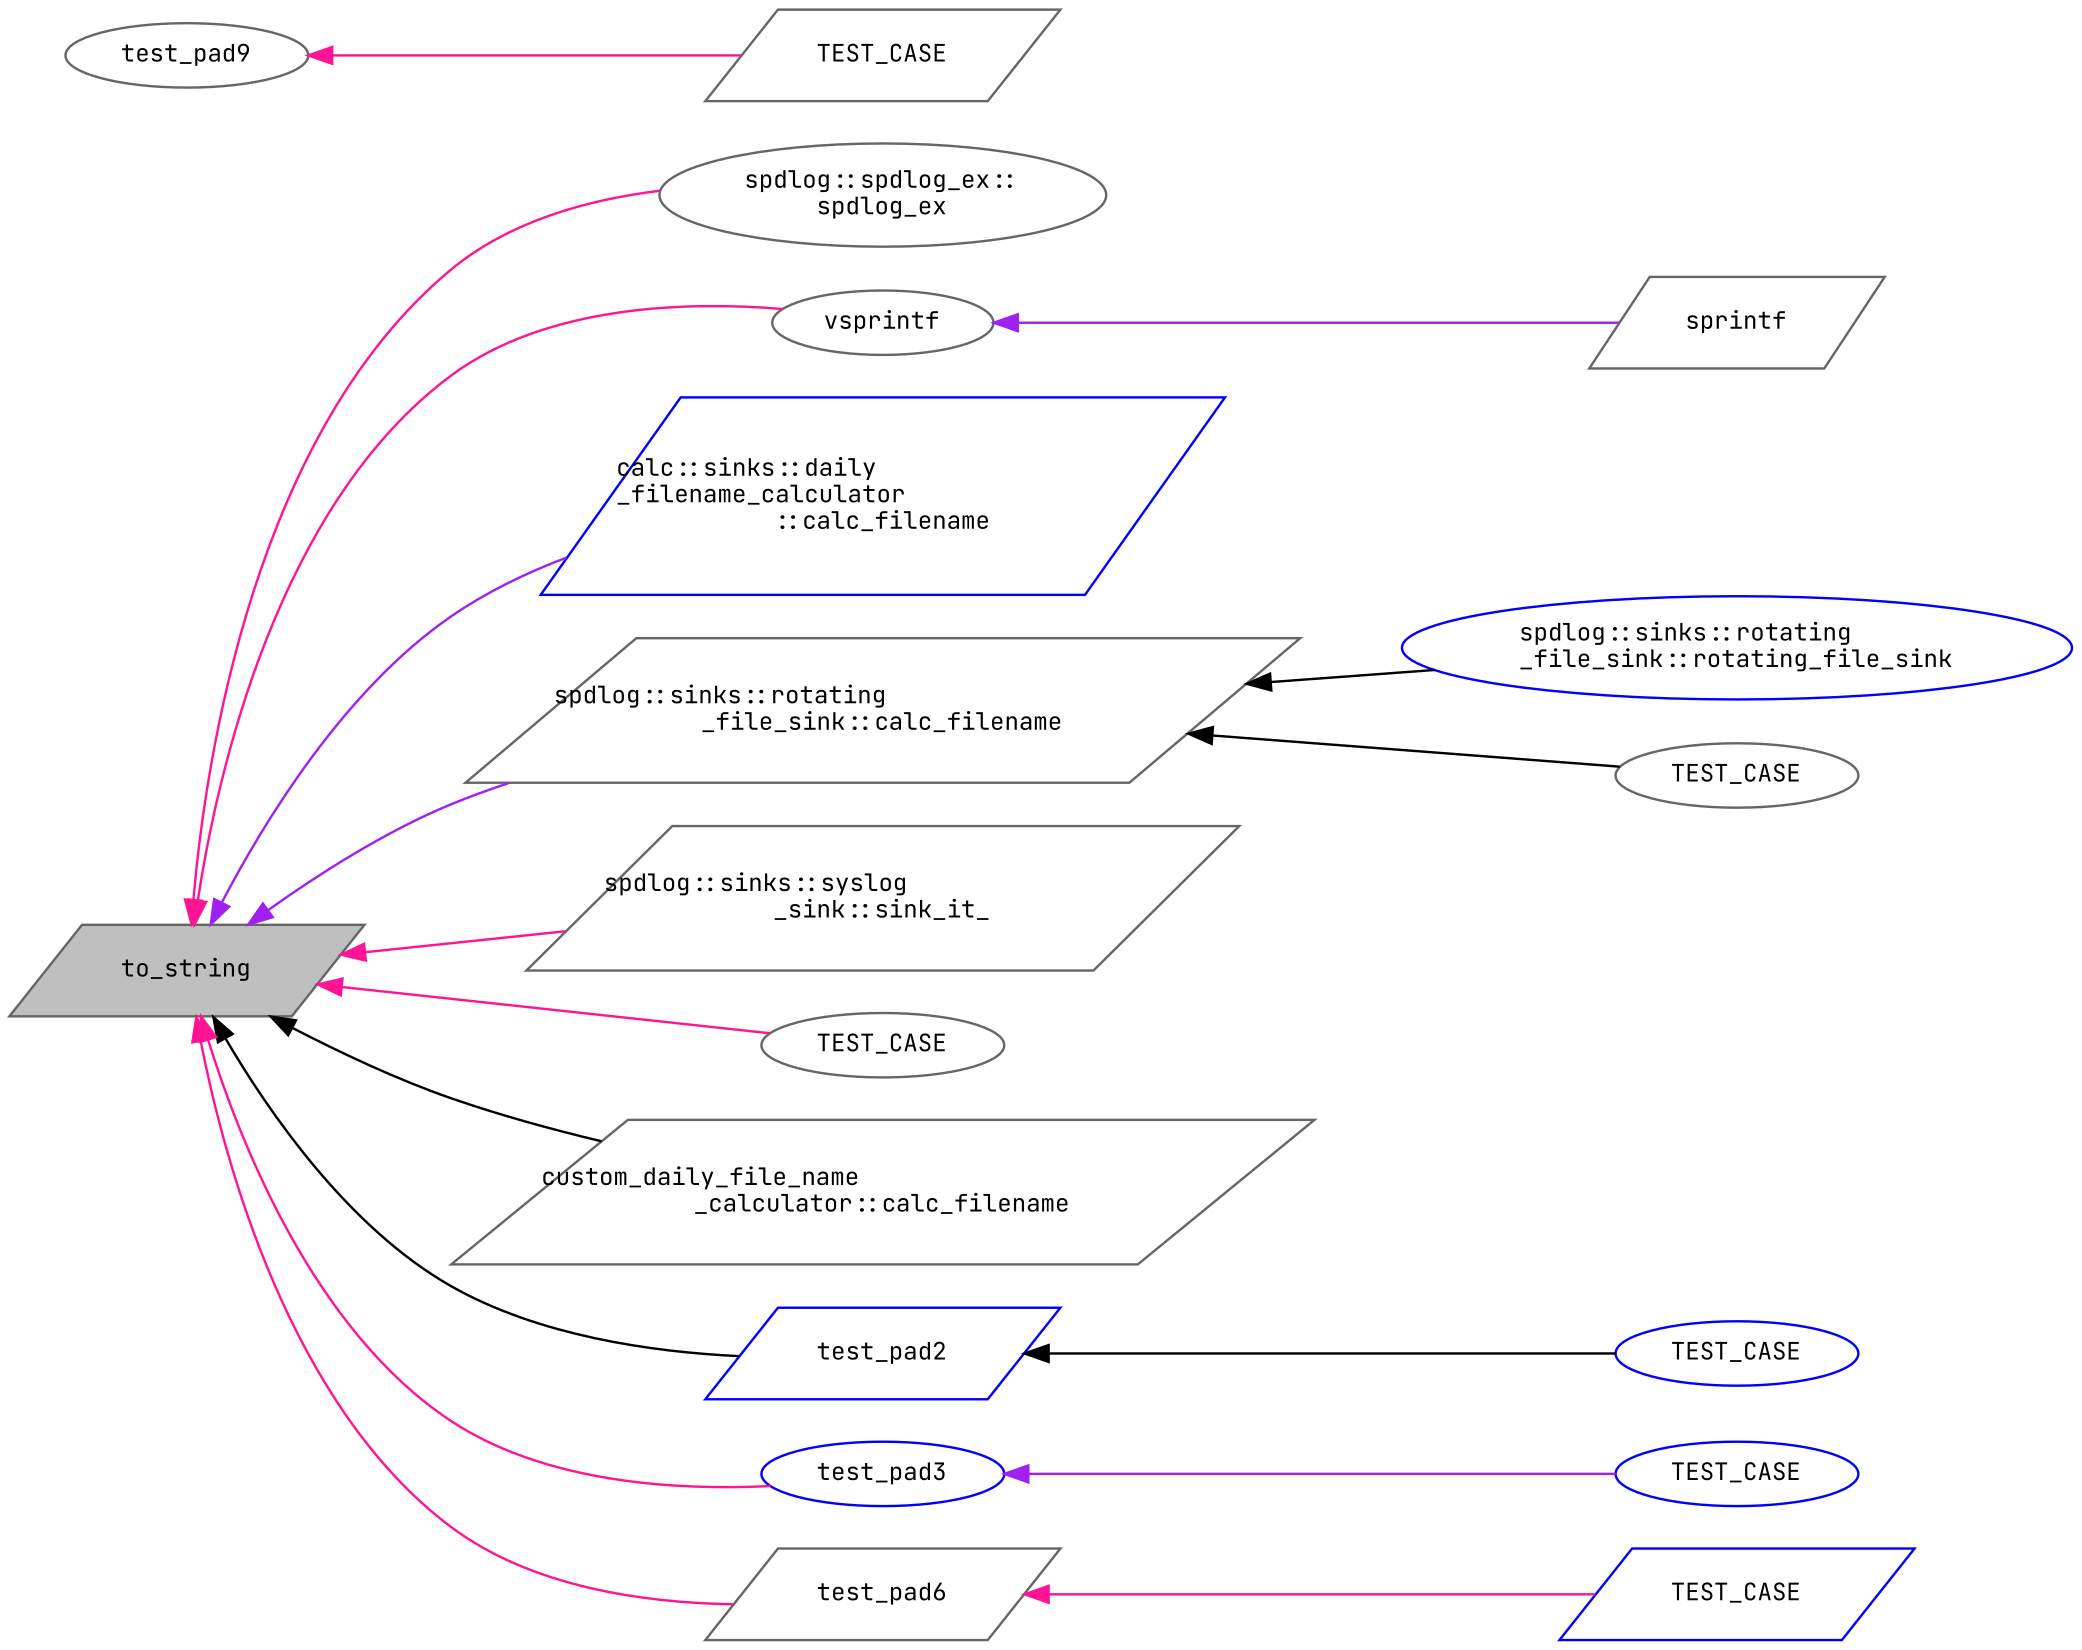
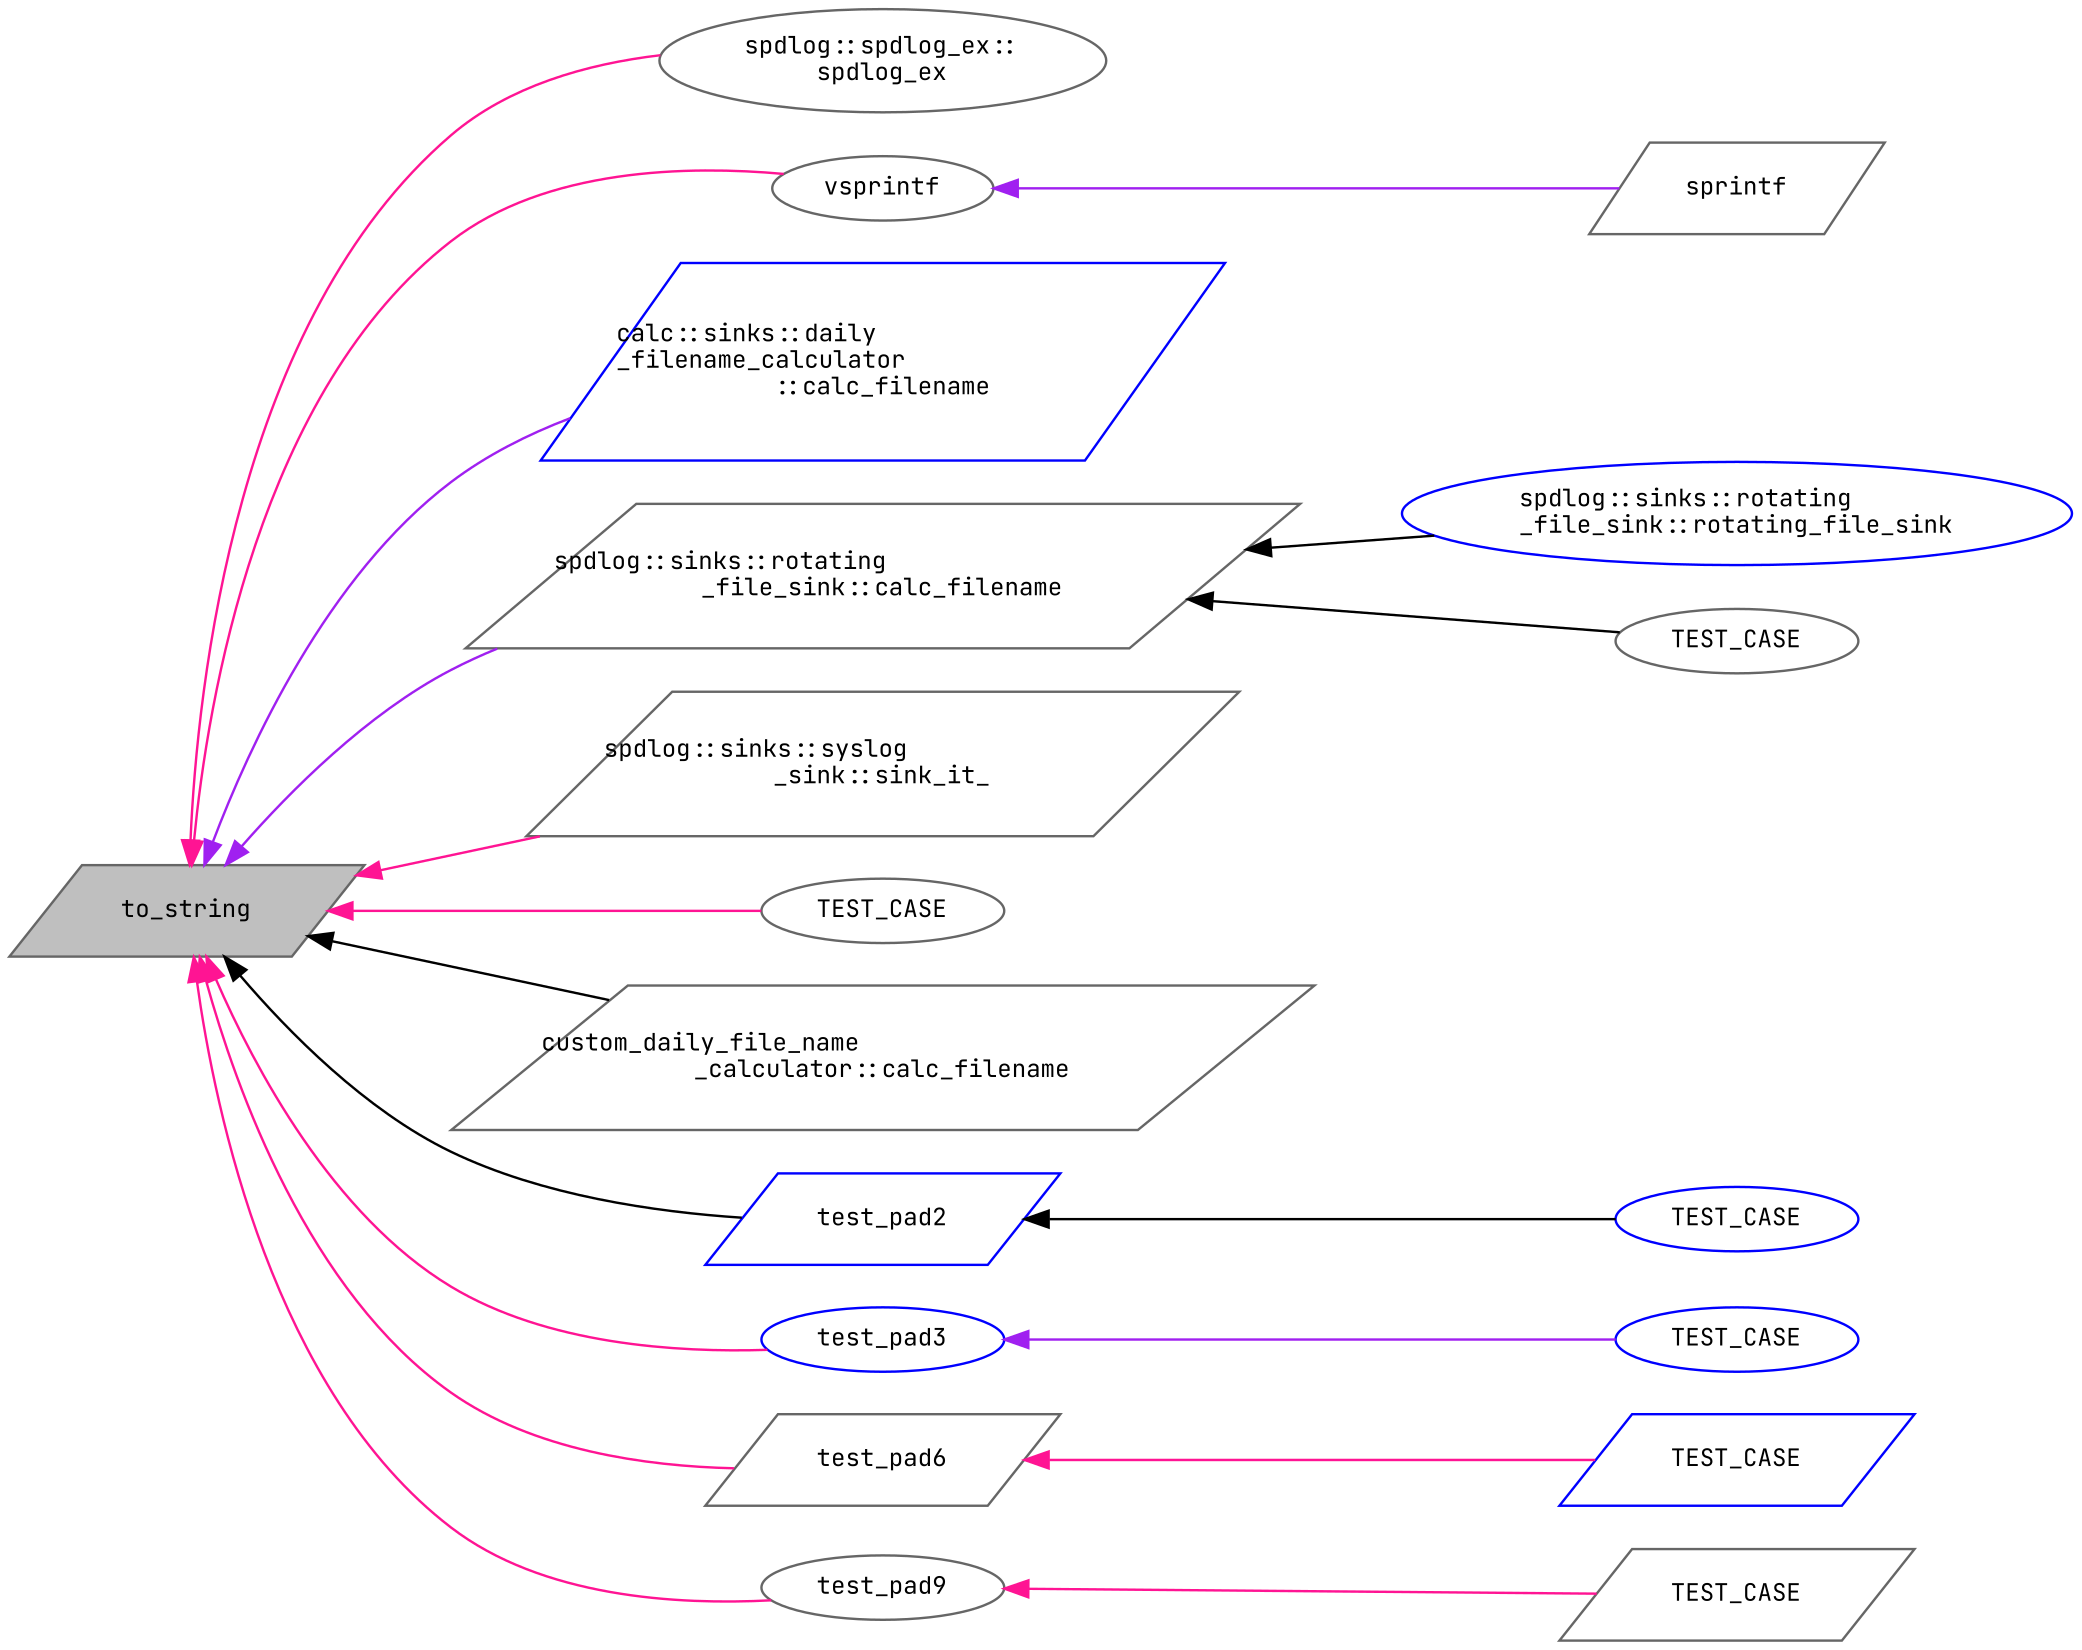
  digraph {
    fontname="JetBrains Mono"
    rankdir=LR
    node [color=gray40 fillcolor=white fontname="JetBrains Mono" fontsize=10 shape=parallelogram style=filled]
    edge [color=deeppink dir=back fontname="JetBrains Mono" fontsize=10 labelfontname=Helvetica labelfontsize=10 style=solid]
    n1 [fillcolor=grey75 fontcolor=black height=0.2 label=to_string width=0.4]
    n2 [height=0.2 label="spdlog::spdlog_ex::\lspdlog_ex" shape=ellipse width=0.4]
    n3 [height=0.2 label=vsprintf shape=ellipse width=0.4]
    n4 [color=blue height=0.2 label="calc::sinks::daily\l_filename_calculator\l::calc_filename" width=0.4]
    n5 [height=0.2 label="spdlog::sinks::rotating\l_file_sink::calc_filename" width=0.4]
    n6 [height=0.2 label="spdlog::sinks::syslog\l_sink::sink_it_" width=0.4]
    n7 [height=0.2 label=TEST_CASE shape=ellipse width=0.4]
    n8 [height=0.2 label="custom_daily_file_name\l_calculator::calc_filename" width=0.4]
    n9 [color=blue height=0.2 label=test_pad2 width=0.4]
    n10 [color=blue height=0.2 label=test_pad3 shape=ellipse width=0.4]
    n11 [height=0.2 label=test_pad6 width=0.4]
    n12 [height=0.2 label=test_pad9 shape=ellipse width=0.4]
    n13 [height=0.2 label=sprintf width=0.4]
    n14 [color=blue height=0.2 label="spdlog::sinks::rotating\l_file_sink::rotating_file_sink" shape=ellipse width=0.4]
    n15 [height=0.2 label=TEST_CASE shape=ellipse width=0.4]
    n16 [color=blue height=0.2 label=TEST_CASE shape=ellipse width=0.4]
    n17 [color=blue height=0.2 label=TEST_CASE shape=ellipse width=0.4]
    n18 [color=blue height=0.2 label=TEST_CASE width=0.4]
    n19 [height=0.2 label=TEST_CASE width=0.4]
    n1 -> n2
    n1 -> n3
    n1 -> n4 [color=purple]
    n1 -> n5 [color=purple]
    n1 -> n6
    n1 -> n7
    n1 -> n8 [color=black]
    n1 -> n9 [color=black]
    n1 -> n10
    n1 -> n11
+   n1 -> n12
    n3 -> n13 [color=purple]
    n5 -> n14 [color=black]
    n5 -> n15 [color=black]
    n9 -> n16 [color=black]
    n10 -> n17 [color=purple]
    n11 -> n18
    n12 -> n19
  }
